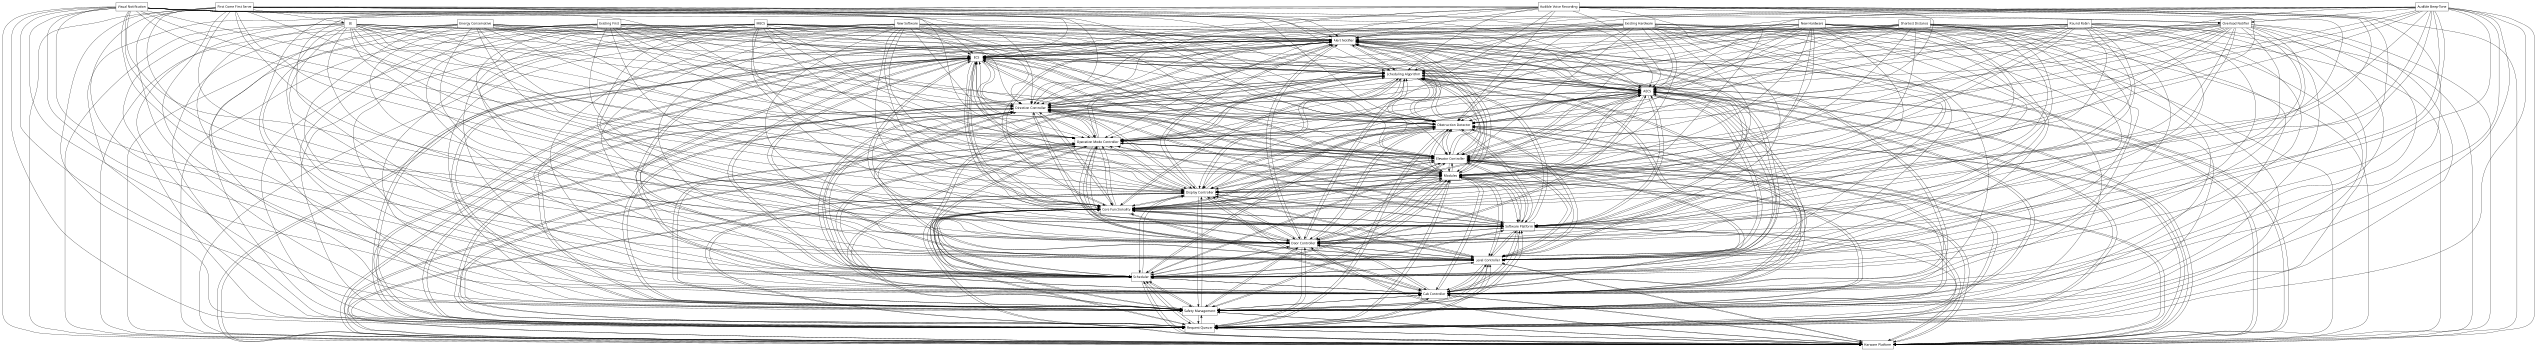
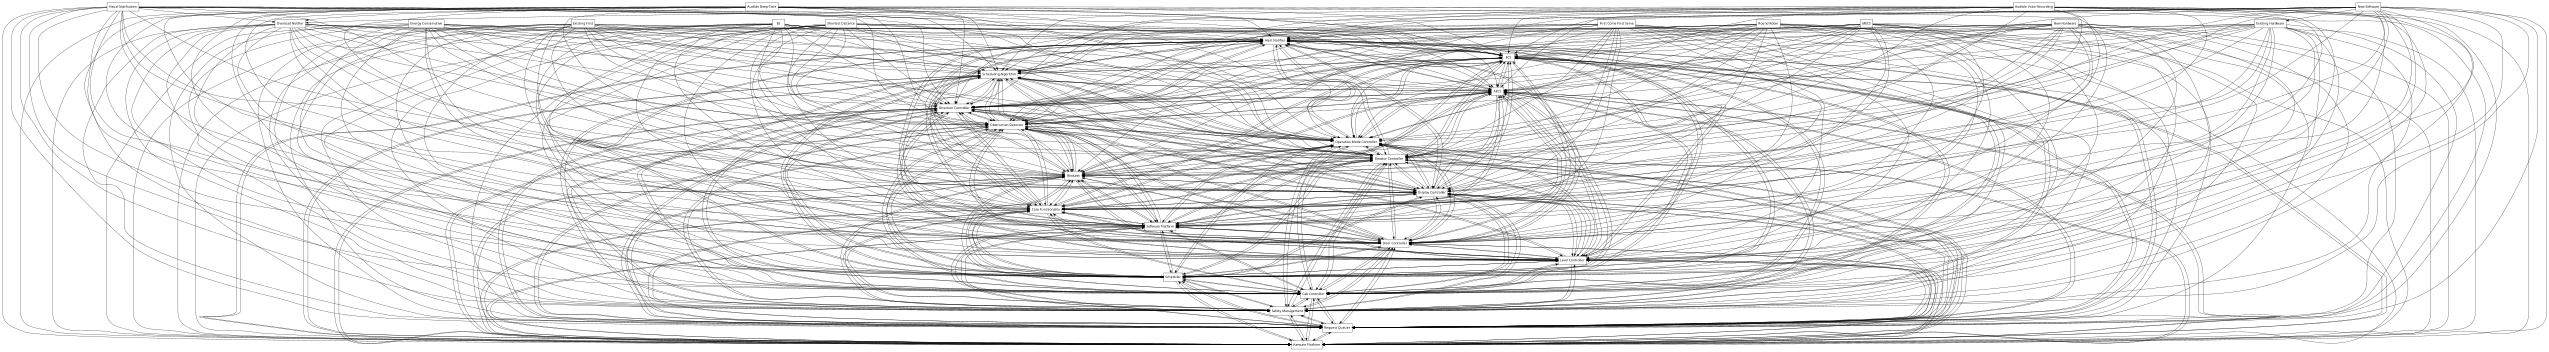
  digraph {
    fontname="Noto Sans"
    rankdir=TB
    node [fontname="Noto Sans" shape=box]
    edge [arrowhead=normal fontname="Noto Sans"]
    n1 [label="Alert Notifier"]
    n2 [label=ECS]
    n3 [label="Harware Platform"]
    n4 [label="Request Queuer"]
    n5 [label="Safety Management"]
    n6 [label="Cab Controller"]
    n7 [label=Scheduler]
    n8 [label="Level Controller"]
    n9 [label="Door Controller"]
    n10 [label="Software Platform"]
    n11 [label="Core Functionality"]
    n12 [label="Display Controller"]
    n13 [label=Modules]
    n14 [label="Elevator Controller"]
    n15 [label="Operation Mode Controller"]
    n16 [label="Obstruction Detector"]
    n17 [label="Direction Controller"]
    n18 [label=AECS]
    n19 [label="Scheduling Algorithm"]
    n20 [label="Visual Notification"]
    n21 [label="Overload Notifier"]
    n22 [label="Existing First"]
    n23 [label="Energy Conservative"]
    n24 [label="Audible Beep-Tone"]
    n25 [label="Existing Hardware"]
    n26 [label="First Come First Serve"]
    n27 [label="New Hardware"]
    n28 [label=MECS]
    n29 [label="Shortest Distance"]
    n30 [label="New Software"]
    n31 [label="Round Robin"]
    n32 [label=EE]
    n33 [label="Audible Voice Recording"]
    n1 -> n2
    n1 -> n3
    n1 -> n4
    n1 -> n5
    n1 -> n6
    n1 -> n7
    n1 -> n8
    n1 -> n9
    n1 -> n10
    n1 -> n11
    n1 -> n12
    n1 -> n13
    n1 -> n14
    n1 -> n15
    n1 -> n16
    n1 -> n17
    n1 -> n18
    n1 -> n19
    n2 -> n1
    n2 -> n3
    n2 -> n4
    n2 -> n5
    n2 -> n6
    n2 -> n7
    n2 -> n8
    n2 -> n9
    n2 -> n10
    n2 -> n11
    n2 -> n12
    n2 -> n13
    n2 -> n14
    n2 -> n15
    n2 -> n16
    n2 -> n17
    n2 -> n18
    n2 -> n19
    n3 -> n1
    n3 -> n2
    n3 -> n4
    n3 -> n5
    n3 -> n6
    n3 -> n7
    n3 -> n8
    n3 -> n9
    n3 -> n10
    n3 -> n11
    n3 -> n12
    n3 -> n13
    n3 -> n14
    n3 -> n15
    n3 -> n16
    n3 -> n17
    n3 -> n18
    n3 -> n19
    n4 -> n1
    n4 -> n2
    n4 -> n3
    n4 -> n5
    n4 -> n6
    n4 -> n7
    n4 -> n8
    n4 -> n9
+   n4 -> n10
    n4 -> n11
    n4 -> n12
    n4 -> n13
    n4 -> n14
    n4 -> n15
    n4 -> n16
    n4 -> n17
    n4 -> n18
    n4 -> n19
    n5 -> n1
    n5 -> n2
    n5 -> n3
    n5 -> n4
    n5 -> n6
    n5 -> n7
    n5 -> n8
    n5 -> n9
    n5 -> n10
    n5 -> n11
    n5 -> n12
    n5 -> n13
    n5 -> n14
    n5 -> n15
    n5 -> n16
    n5 -> n17
    n5 -> n18
    n5 -> n19
    n6 -> n1
    n6 -> n2
    n6 -> n3
    n6 -> n4
    n6 -> n5
    n6 -> n7
    n6 -> n8
    n6 -> n9
    n6 -> n10
    n6 -> n11
    n6 -> n12
    n6 -> n13
    n6 -> n14
    n6 -> n15
    n6 -> n16
    n6 -> n17
    n6 -> n18
    n6 -> n19
    n7 -> n1
    n7 -> n2
    n7 -> n3
    n7 -> n4
    n7 -> n5
    n7 -> n6
    n7 -> n8
    n7 -> n9
    n7 -> n10
    n7 -> n11
    n7 -> n12
    n7 -> n13
    n7 -> n14
    n7 -> n15
    n7 -> n16
    n7 -> n17
    n7 -> n18
    n7 -> n19
    n8 -> n1
    n8 -> n2
    n8 -> n3
    n8 -> n4
    n8 -> n5
    n8 -> n6
    n8 -> n7
    n8 -> n9
    n8 -> n10
    n8 -> n11
    n8 -> n12
    n8 -> n13
    n8 -> n14
    n8 -> n15
    n8 -> n16
    n8 -> n17
    n8 -> n18
    n8 -> n19
    n9 -> n1
    n9 -> n2
    n9 -> n3
    n9 -> n4
    n9 -> n5
    n9 -> n6
    n9 -> n7
    n9 -> n8
    n9 -> n10
    n9 -> n11
    n9 -> n12
    n9 -> n13
    n9 -> n14
    n9 -> n15
    n9 -> n16
    n9 -> n17
    n9 -> n18
    n9 -> n19
    n10 -> n1
    n10 -> n2
    n10 -> n3
    n10 -> n4
    n10 -> n5
    n10 -> n6
    n10 -> n7
    n10 -> n8
    n10 -> n9
    n10 -> n11
    n10 -> n12
    n10 -> n13
    n10 -> n14
    n10 -> n15
    n10 -> n16
    n10 -> n17
    n10 -> n18
    n10 -> n19
    n11 -> n1
    n11 -> n2
    n11 -> n3
    n11 -> n4
    n11 -> n5
    n11 -> n6
    n11 -> n7
    n11 -> n8
    n11 -> n9
    n11 -> n10
    n11 -> n12
    n11 -> n13
    n11 -> n14
    n11 -> n15
    n11 -> n16
    n11 -> n17
    n11 -> n18
    n11 -> n19
    n12 -> n1
    n12 -> n2
    n12 -> n3
    n12 -> n4
    n12 -> n5
    n12 -> n6
    n12 -> n7
    n12 -> n8
    n12 -> n9
    n12 -> n10
    n12 -> n11
    n12 -> n13
    n12 -> n14
    n12 -> n15
    n12 -> n16
    n12 -> n17
    n12 -> n18
    n12 -> n19
    n13 -> n1
    n13 -> n2
    n13 -> n3
    n13 -> n4
    n13 -> n5
    n13 -> n6
    n13 -> n7
    n13 -> n8
    n13 -> n9
    n13 -> n10
    n13 -> n11
    n13 -> n12
    n13 -> n14
    n13 -> n15
    n13 -> n16
    n13 -> n17
    n13 -> n18
    n13 -> n19
    n14 -> n1
    n14 -> n2
    n14 -> n3
    n14 -> n4
    n14 -> n5
    n14 -> n6
    n14 -> n7
    n14 -> n8
    n14 -> n9
    n14 -> n10
    n14 -> n11
    n14 -> n12
    n14 -> n13
    n14 -> n15
    n14 -> n16
    n14 -> n17
    n14 -> n18
    n14 -> n19
    n15 -> n1
    n15 -> n2
    n15 -> n3
    n15 -> n4
    n15 -> n5
    n15 -> n6
    n15 -> n7
    n15 -> n8
    n15 -> n9
    n15 -> n10
    n15 -> n11
    n15 -> n12
    n15 -> n13
    n15 -> n14
    n15 -> n16
    n15 -> n17
    n15 -> n18
    n15 -> n19
    n16 -> n1
    n16 -> n2
    n16 -> n3
    n16 -> n4
    n16 -> n5
    n16 -> n6
    n16 -> n7
    n16 -> n8
    n16 -> n9
    n16 -> n10
    n16 -> n11
    n16 -> n12
    n16 -> n13
    n16 -> n14
    n16 -> n15
    n16 -> n17
    n16 -> n18
    n16 -> n19
    n17 -> n1
    n17 -> n2
    n17 -> n3
    n17 -> n4
    n17 -> n5
    n17 -> n6
    n17 -> n7
    n17 -> n8
    n17 -> n9
    n17 -> n10
    n17 -> n11
    n17 -> n12
    n17 -> n13
    n17 -> n14
    n17 -> n15
    n17 -> n16
    n17 -> n18
    n17 -> n19
    n18 -> n1
    n18 -> n2
    n18 -> n3
    n18 -> n4
    n18 -> n5
    n18 -> n6
    n18 -> n7
    n18 -> n8
    n18 -> n9
    n18 -> n10
    n18 -> n11
    n18 -> n12
    n18 -> n13
    n18 -> n14
    n18 -> n15
    n18 -> n16
    n18 -> n17
    n18 -> n19
    n19 -> n1
    n19 -> n2
    n19 -> n3
    n19 -> n4
    n19 -> n5
    n19 -> n6
    n19 -> n7
    n19 -> n8
    n19 -> n9
    n19 -> n10
    n19 -> n11
    n19 -> n12
    n19 -> n13
    n19 -> n14
    n19 -> n15
    n19 -> n16
    n19 -> n17
    n19 -> n18
    n20 -> n1
    n20 -> n2
    n20 -> n3
    n20 -> n4
    n20 -> n5
    n20 -> n6
    n20 -> n7
    n20 -> n8
    n20 -> n9
    n20 -> n10
    n20 -> n11
    n20 -> n12
    n20 -> n13
    n20 -> n14
    n20 -> n15
    n20 -> n16
    n20 -> n17
    n20 -> n18
    n20 -> n19
    n20 -> n21
    n21 -> n1
    n21 -> n2
    n21 -> n3
    n21 -> n4
    n21 -> n5
    n21 -> n6
    n21 -> n7
    n21 -> n8
    n21 -> n9
    n21 -> n10
    n21 -> n11
    n21 -> n12
    n21 -> n13
    n21 -> n14
    n21 -> n15
    n21 -> n16
    n21 -> n17
    n21 -> n18
    n21 -> n19
    n22 -> n1
    n22 -> n2
    n22 -> n3
    n22 -> n4
    n22 -> n5
    n22 -> n6
    n22 -> n7
+   n22 -> n8
    n22 -> n9
    n22 -> n10
    n22 -> n11
    n22 -> n12
    n22 -> n13
    n22 -> n14
    n22 -> n15
    n22 -> n16
    n22 -> n17
    n22 -> n18
    n22 -> n19
    n23 -> n1
    n23 -> n2
    n23 -> n3
    n23 -> n4
    n23 -> n5
    n23 -> n6
    n23 -> n7
    n23 -> n8
    n23 -> n9
    n23 -> n11
    n23 -> n12
    n23 -> n13
    n23 -> n14
    n23 -> n15
    n23 -> n16
    n23 -> n17
    n23 -> n18
    n23 -> n19
    n24 -> n1
    n24 -> n2
    n24 -> n3
    n24 -> n4
    n24 -> n5
    n24 -> n6
    n24 -> n7
    n24 -> n8
    n24 -> n9
    n24 -> n10
    n24 -> n11
    n24 -> n12
    n24 -> n13
    n24 -> n14
    n24 -> n15
    n24 -> n16
    n24 -> n17
    n24 -> n18
    n24 -> n19
    n24 -> n21
    n25 -> n1
    n25 -> n2
    n25 -> n3
    n25 -> n4
    n25 -> n5
    n25 -> n6
    n25 -> n7
    n25 -> n8
    n25 -> n9
    n25 -> n10
    n25 -> n11
    n25 -> n12
    n25 -> n13
    n25 -> n14
    n25 -> n15
    n25 -> n16
    n25 -> n17
    n25 -> n18
    n25 -> n19
    n26 -> n1
    n26 -> n2
    n26 -> n3
    n26 -> n4
    n26 -> n5
    n26 -> n6
    n26 -> n7
    n26 -> n8
    n26 -> n9
    n26 -> n10
    n26 -> n11
    n26 -> n12
-   n26 -> n32
+   n26 -> n13
    n26 -> n14
    n26 -> n15
    n26 -> n16
    n26 -> n17
    n26 -> n18
    n26 -> n19
    n27 -> n1
    n27 -> n2
    n27 -> n3
    n27 -> n4
    n27 -> n5
    n27 -> n6
    n27 -> n7
    n27 -> n8
    n27 -> n9
    n27 -> n10
    n27 -> n11
    n27 -> n12
    n27 -> n13
    n27 -> n14
    n27 -> n15
    n27 -> n16
    n27 -> n17
    n27 -> n18
    n27 -> n19
    n28 -> n1
    n28 -> n2
    n28 -> n3
    n28 -> n4
    n28 -> n5
    n28 -> n6
    n28 -> n7
    n28 -> n8
    n28 -> n9
    n28 -> n10
    n28 -> n11
    n28 -> n12
    n28 -> n13
    n28 -> n14
    n28 -> n15
    n28 -> n16
    n28 -> n17
    n28 -> n18
    n28 -> n19
    n29 -> n1
    n29 -> n2
    n29 -> n3
    n29 -> n4
    n29 -> n5
    n29 -> n6
    n29 -> n7
    n29 -> n8
    n29 -> n9
    n29 -> n10
    n29 -> n11
    n29 -> n12
    n29 -> n13
    n29 -> n14
    n29 -> n15
    n29 -> n16
    n29 -> n17
    n29 -> n18
    n29 -> n19
    n30 -> n1
    n30 -> n2
    n30 -> n3
    n30 -> n4
    n30 -> n5
    n30 -> n6
    n30 -> n7
    n30 -> n8
    n30 -> n9
    n30 -> n10
    n30 -> n11
    n30 -> n12
    n30 -> n13
    n30 -> n14
    n30 -> n15
    n30 -> n16
    n30 -> n17
-   n30 -> n18
+   n30 -> n25
    n30 -> n19
    n31 -> n1
    n31 -> n2
    n31 -> n3
    n31 -> n4
    n31 -> n5
    n31 -> n6
    n31 -> n7
    n31 -> n8
    n31 -> n9
    n31 -> n10
    n31 -> n11
    n31 -> n12
    n31 -> n13
    n31 -> n14
    n31 -> n15
    n31 -> n16
    n31 -> n17
    n31 -> n18
    n31 -> n19
    n32 -> n1
    n32 -> n2
    n32 -> n3
    n32 -> n4
    n32 -> n5
    n32 -> n6
    n32 -> n7
    n32 -> n8
    n32 -> n9
    n32 -> n10
    n32 -> n11
    n32 -> n12
    n32 -> n13
    n32 -> n14
    n32 -> n15
    n32 -> n16
    n32 -> n17
    n32 -> n18
    n32 -> n19
    n33 -> n1
    n33 -> n2
    n33 -> n3
    n33 -> n4
    n33 -> n5
    n33 -> n6
    n33 -> n7
    n33 -> n8
    n33 -> n9
    n33 -> n10
    n33 -> n11
    n33 -> n12
    n33 -> n13
    n33 -> n14
    n33 -> n15
    n33 -> n16
    n33 -> n17
    n33 -> n18
    n33 -> n19
    n33 -> n21
  }
